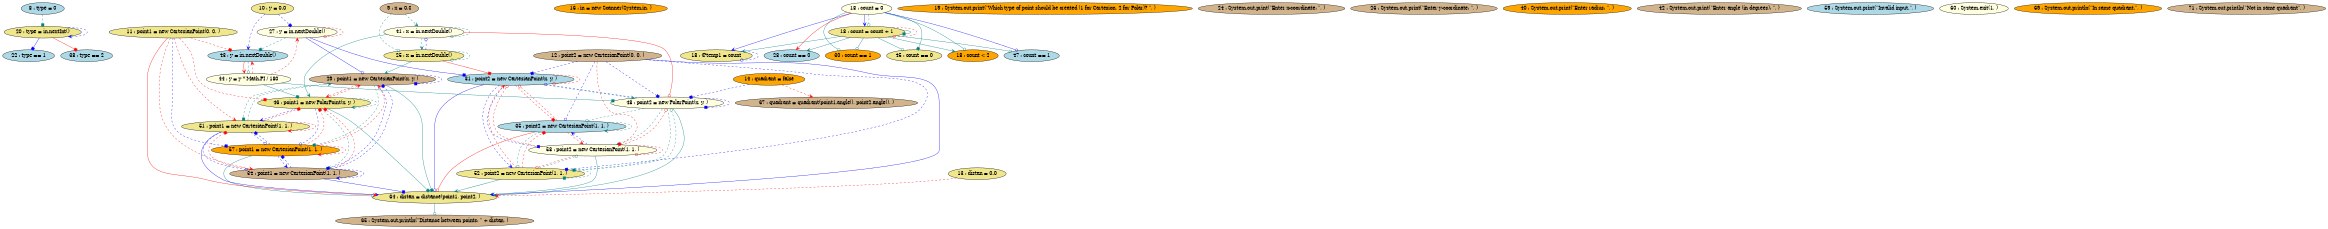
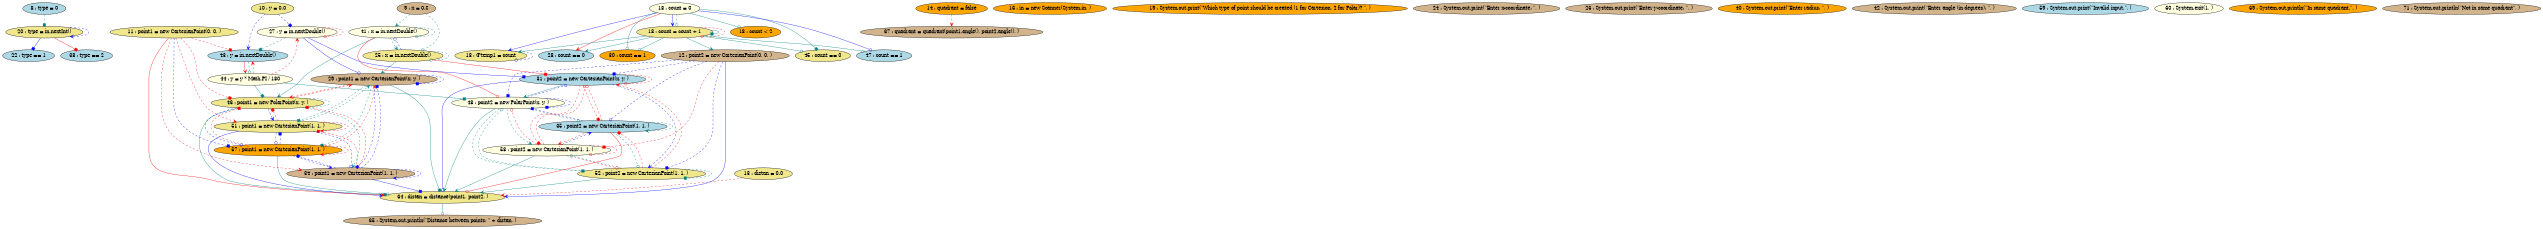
  digraph {
    node [fillcolor=khaki style=filled]
    edge [arrowhead=vee color=teal style=dashed]
    "8 : type = 0" [fillcolor=lightblue]
    "20 : type = in.nextInt()"
    "22 : type == 1" [fillcolor=lightblue]
    "38 : type == 2" [fillcolor=lightblue]
    "9 : x = 0.0" [fillcolor=tan]
    "41 : x = in.nextDouble()" [fillcolor=lightyellow]
    "25 : x = in.nextDouble()"
    "46 : point1 = new PolarPoint(x, y, )"
    "48 : point2 = new PolarPoint(x, y, )" [fillcolor=lightyellow]
    "29 : point1 = new CartesianPoint(x, y, )" [fillcolor=tan]
    "31 : point2 = new CartesianPoint(x, y, )" [fillcolor=lightblue]
    "64 : distan = distance(point1, point2, )"
    "34 : point1 = new CartesianPoint(1, 1, )" [fillcolor=tan]
    "57 : point1 = new CartesianPoint(1, 1, )" [fillcolor=orange]
    "51 : point1 = new CartesianPoint(1, 1, )"
    "52 : point2 = new CartesianPoint(1, 1, )"
    "58 : point2 = new CartesianPoint(1, 1, )" [fillcolor=lightyellow]
    "35 : point2 = new CartesianPoint(1, 1, )" [fillcolor=lightblue]
    "27 : y = in.nextDouble()" [fillcolor=lightyellow]
    "10 : y = 0.0"
    "43 : y = in.nextDouble()" [fillcolor=lightblue]
    "44 : y = y * Math.PI / 180" [fillcolor=lightyellow]
    "11 : point1 = new CartesianPoint(0, 0, )"
    "65 : System.out.println(\"Distance between points: \" + distan, )" [fillcolor=tan]
    "12 : point2 = new CartesianPoint(0, 0, )" [fillcolor=tan]
    "13 : distan = 0.0"
    "14 : quadrant = false" [fillcolor=orange]
    "67 : quadrant = quadrant(point1.angle(), point2.angle(), )" [fillcolor=tan]
    "16 : in = new Scanner(System.in, )" [fillcolor=orange]
    "18 : count = 0" [fillcolor=lightyellow]
    "18 : @temp1 = count"
    "28 : count == 0" [fillcolor=lightblue]
    "30 : count == 1" [fillcolor=orange]
    "45 : count == 0"
    "18 : count = count + 1"
    "18 : count < 2" [fillcolor=orange]
    "47 : count == 1" [fillcolor=lightblue]
    "19 : System.out.print(\"Which type of point should be created (1 for Cartesion, 2 for Polar)? \", )" [fillcolor=orange]
    "24 : System.out.print(\"Enter x-coordinate: \", )" [fillcolor=tan]
    "26 : System.out.print(\"Enter y-coordinate: \", )" [fillcolor=tan]
    "40 : System.out.print(\"Enter radius: \", )" [fillcolor=orange]
    "42 : System.out.print(\"Enter angle (in degrees): \", )" [fillcolor=tan]
    "59 : System.out.print(\"Invalid input.\", )" [fillcolor=lightblue]
    "60 : System.exit(1, )" [fillcolor=lightyellow]
    "69 : System.out.println(\"In same quadrant.\", )" [fillcolor=orange]
    "71 : System.out.println(\"Not in same quadrant\", )" [fillcolor=tan]
    "8 : type = 0" -> "20 : type = in.nextInt()" [arrowhead=box]
    "20 : type = in.nextInt()" -> "20 : type = in.nextInt()" [color=blue]
    "20 : type = in.nextInt()" -> "22 : type == 1" [arrowhead=box color=blue style=""]
    "20 : type = in.nextInt()" -> "38 : type == 2" [arrowhead=box color=red style=""]
    "9 : x = 0.0" -> "41 : x = in.nextDouble()"
    "9 : x = 0.0" -> "25 : x = in.nextDouble()" [arrowhead=odot]
    "41 : x = in.nextDouble()" -> "41 : x = in.nextDouble()" [arrowhead=odot]
    "41 : x = in.nextDouble()" -> "25 : x = in.nextDouble()"
    "41 : x = in.nextDouble()" -> "46 : point1 = new PolarPoint(x, y, )" [style=""]
    "41 : x = in.nextDouble()" -> "48 : point2 = new PolarPoint(x, y, )" [arrowhead=odot color=red style=""]
    "25 : x = in.nextDouble()" -> "41 : x = in.nextDouble()" [arrowhead=odot color=blue]
    "25 : x = in.nextDouble()" -> "25 : x = in.nextDouble()" [arrowhead=odot]
    "25 : x = in.nextDouble()" -> "29 : point1 = new CartesianPoint(x, y, )" [style=""]
    "25 : x = in.nextDouble()" -> "31 : point2 = new CartesianPoint(x, y, )" [arrowhead=box color=red style=""]
    "46 : point1 = new PolarPoint(x, y, )" -> "46 : point1 = new PolarPoint(x, y, )"
    "46 : point1 = new PolarPoint(x, y, )" -> "29 : point1 = new CartesianPoint(x, y, )" [color=red]
    "46 : point1 = new PolarPoint(x, y, )" -> "64 : distan = distance(point1, point2, )" [arrowhead=box style=""]
    "46 : point1 = new PolarPoint(x, y, )" -> "34 : point1 = new CartesianPoint(1, 1, )"
    "46 : point1 = new PolarPoint(x, y, )" -> "57 : point1 = new CartesianPoint(1, 1, )" [arrowhead=odot color=blue]
    "46 : point1 = new PolarPoint(x, y, )" -> "51 : point1 = new CartesianPoint(1, 1, )" [color=blue]
    "48 : point2 = new PolarPoint(x, y, )" -> "48 : point2 = new PolarPoint(x, y, )" [arrowhead=box color=blue]
    "48 : point2 = new PolarPoint(x, y, )" -> "31 : point2 = new CartesianPoint(x, y, )" [arrowhead=odot color=blue]
    "48 : point2 = new PolarPoint(x, y, )" -> "64 : distan = distance(point1, point2, )" [style=""]
    "48 : point2 = new PolarPoint(x, y, )" -> "52 : point2 = new CartesianPoint(1, 1, )" [arrowhead=box]
    "48 : point2 = new PolarPoint(x, y, )" -> "58 : point2 = new CartesianPoint(1, 1, )"
    "48 : point2 = new PolarPoint(x, y, )" -> "35 : point2 = new CartesianPoint(1, 1, )" [arrowhead=odot]
    "29 : point1 = new CartesianPoint(x, y, )" -> "46 : point1 = new PolarPoint(x, y, )" [color=red]
    "29 : point1 = new CartesianPoint(x, y, )" -> "29 : point1 = new CartesianPoint(x, y, )" [arrowhead=box color=blue]
    "29 : point1 = new CartesianPoint(x, y, )" -> "64 : distan = distance(point1, point2, )" [arrowhead=box style=""]
    "29 : point1 = new CartesianPoint(x, y, )" -> "34 : point1 = new CartesianPoint(1, 1, )" [arrowhead=box color=blue]
    "29 : point1 = new CartesianPoint(x, y, )" -> "57 : point1 = new CartesianPoint(1, 1, )" [arrowhead=box]
    "29 : point1 = new CartesianPoint(x, y, )" -> "51 : point1 = new CartesianPoint(1, 1, )" [arrowhead=box]
-   "31 : point2 = new CartesianPoint(x, y, )" -> "48 : point2 = new PolarPoint(x, y, )"
+   "31 : point2 = new CartesianPoint(x, y, )" -> "48 : point2 = new PolarPoint(x, y, )" [style=solid]
    "31 : point2 = new CartesianPoint(x, y, )" -> "31 : point2 = new CartesianPoint(x, y, )" [arrowhead=odot color=red]
    "31 : point2 = new CartesianPoint(x, y, )" -> "64 : distan = distance(point1, point2, )" [arrowhead=odot color=blue style=""]
    "31 : point2 = new CartesianPoint(x, y, )" -> "52 : point2 = new CartesianPoint(1, 1, )" [color=blue]
-   "31 : point2 = new CartesianPoint(x, y, )" -> "58 : point2 = new CartesianPoint(1, 1, )" [arrowhead=box color=blue]
+   "31 : point2 = new CartesianPoint(x, y, )" -> "58 : point2 = new CartesianPoint(1, 1, )" [arrowhead=box color=red]
    "31 : point2 = new CartesianPoint(x, y, )" -> "35 : point2 = new CartesianPoint(1, 1, )" [arrowhead=box color=red]
    "64 : distan = distance(point1, point2, )" -> "65 : System.out.println(\"Distance between points: \" + distan, )" [arrowhead=odot style=""]
    "34 : point1 = new CartesianPoint(1, 1, )" -> "46 : point1 = new PolarPoint(x, y, )" [arrowhead=box color=red]
    "34 : point1 = new CartesianPoint(1, 1, )" -> "29 : point1 = new CartesianPoint(x, y, )" [arrowhead=box color=blue]
    "34 : point1 = new CartesianPoint(1, 1, )" -> "64 : distan = distance(point1, point2, )" [arrowhead=box color=blue style=""]
    "34 : point1 = new CartesianPoint(1, 1, )" -> "34 : point1 = new CartesianPoint(1, 1, )" [color=blue]
    "34 : point1 = new CartesianPoint(1, 1, )" -> "57 : point1 = new CartesianPoint(1, 1, )" [arrowhead=box color=blue]
    "34 : point1 = new CartesianPoint(1, 1, )" -> "51 : point1 = new CartesianPoint(1, 1, )" [arrowhead=box color=red]
    "57 : point1 = new CartesianPoint(1, 1, )" -> "46 : point1 = new PolarPoint(x, y, )" [arrowhead=box color=red]
    "57 : point1 = new CartesianPoint(1, 1, )" -> "29 : point1 = new CartesianPoint(x, y, )" [color=red]
    "57 : point1 = new CartesianPoint(1, 1, )" -> "64 : distan = distance(point1, point2, )" [arrowhead=odot style=""]
    "57 : point1 = new CartesianPoint(1, 1, )" -> "34 : point1 = new CartesianPoint(1, 1, )" [color=blue]
    "57 : point1 = new CartesianPoint(1, 1, )" -> "57 : point1 = new CartesianPoint(1, 1, )" [color=red]
    "57 : point1 = new CartesianPoint(1, 1, )" -> "51 : point1 = new CartesianPoint(1, 1, )" [arrowhead=box color=blue]
    "51 : point1 = new CartesianPoint(1, 1, )" -> "46 : point1 = new PolarPoint(x, y, )" [arrowhead=box color=red]
    "51 : point1 = new CartesianPoint(1, 1, )" -> "29 : point1 = new CartesianPoint(x, y, )"
    "51 : point1 = new CartesianPoint(1, 1, )" -> "64 : distan = distance(point1, point2, )" [color=blue style=""]
    "51 : point1 = new CartesianPoint(1, 1, )" -> "34 : point1 = new CartesianPoint(1, 1, )" [arrowhead=odot color=blue]
    "51 : point1 = new CartesianPoint(1, 1, )" -> "57 : point1 = new CartesianPoint(1, 1, )" [arrowhead=odot color=blue]
    "51 : point1 = new CartesianPoint(1, 1, )" -> "51 : point1 = new CartesianPoint(1, 1, )" [color=red]
    "52 : point2 = new CartesianPoint(1, 1, )" -> "48 : point2 = new PolarPoint(x, y, )" [arrowhead=odot]
    "52 : point2 = new CartesianPoint(1, 1, )" -> "31 : point2 = new CartesianPoint(x, y, )" [color=red]
    "52 : point2 = new CartesianPoint(1, 1, )" -> "64 : distan = distance(point1, point2, )" [style=""]
    "52 : point2 = new CartesianPoint(1, 1, )" -> "52 : point2 = new CartesianPoint(1, 1, )" [arrowhead=box]
    "52 : point2 = new CartesianPoint(1, 1, )" -> "58 : point2 = new CartesianPoint(1, 1, )" [arrowhead=odot]
    "52 : point2 = new CartesianPoint(1, 1, )" -> "35 : point2 = new CartesianPoint(1, 1, )" [arrowhead=box color=red]
    "58 : point2 = new CartesianPoint(1, 1, )" -> "48 : point2 = new PolarPoint(x, y, )" [arrowhead=odot color=red]
    "58 : point2 = new CartesianPoint(1, 1, )" -> "31 : point2 = new CartesianPoint(x, y, )" [arrowhead=odot color=red]
    "58 : point2 = new CartesianPoint(1, 1, )" -> "64 : distan = distance(point1, point2, )" [style=""]
    "58 : point2 = new CartesianPoint(1, 1, )" -> "52 : point2 = new CartesianPoint(1, 1, )" [arrowhead=odot color=red]
    "58 : point2 = new CartesianPoint(1, 1, )" -> "58 : point2 = new CartesianPoint(1, 1, )" [arrowhead=odot color=red]
    "58 : point2 = new CartesianPoint(1, 1, )" -> "35 : point2 = new CartesianPoint(1, 1, )" [color=blue]
-   "14 : quadrant = false" -> "48 : point2 = new PolarPoint(x, y, )" [arrowhead=box color=blue]
+   "35 : point2 = new CartesianPoint(1, 1, )" -> "48 : point2 = new PolarPoint(x, y, )" [arrowhead=box color=blue]
    "35 : point2 = new CartesianPoint(1, 1, )" -> "31 : point2 = new CartesianPoint(x, y, )" [arrowhead=odot color=red]
    "35 : point2 = new CartesianPoint(1, 1, )" -> "64 : distan = distance(point1, point2, )" [arrowhead=odot color=red style=""]
    "35 : point2 = new CartesianPoint(1, 1, )" -> "52 : point2 = new CartesianPoint(1, 1, )" [arrowhead=odot]
    "35 : point2 = new CartesianPoint(1, 1, )" -> "58 : point2 = new CartesianPoint(1, 1, )" [color=red]
    "35 : point2 = new CartesianPoint(1, 1, )" -> "35 : point2 = new CartesianPoint(1, 1, )"
    "27 : y = in.nextDouble()" -> "29 : point1 = new CartesianPoint(x, y, )" [arrowhead=odot color=blue style=""]
    "27 : y = in.nextDouble()" -> "31 : point2 = new CartesianPoint(x, y, )" [arrowhead=box color=blue style=""]
    "27 : y = in.nextDouble()" -> "27 : y = in.nextDouble()" [arrowhead=odot color=red]
    "27 : y = in.nextDouble()" -> "43 : y = in.nextDouble()" [arrowhead=box]
    "10 : y = 0.0" -> "27 : y = in.nextDouble()" [arrowhead=box color=blue]
    "10 : y = 0.0" -> "43 : y = in.nextDouble()" [color=blue]
    "43 : y = in.nextDouble()" -> "44 : y = y * Math.PI / 180" [color=red style=""]
    "43 : y = in.nextDouble()" -> "44 : y = y * Math.PI / 180" [arrowhead=odot]
    "44 : y = y * Math.PI / 180" -> "46 : point1 = new PolarPoint(x, y, )" [arrowhead=box style=""]
    "44 : y = y * Math.PI / 180" -> "48 : point2 = new PolarPoint(x, y, )" [arrowhead=box style=""]
    "44 : y = y * Math.PI / 180" -> "27 : y = in.nextDouble()" [color=red]
    "44 : y = y * Math.PI / 180" -> "43 : y = in.nextDouble()" [color=red]
    "11 : point1 = new CartesianPoint(0, 0, )" -> "46 : point1 = new PolarPoint(x, y, )" [arrowhead=box color=red]
    "11 : point1 = new CartesianPoint(0, 0, )" -> "64 : distan = distance(point1, point2, )" [color=red style=""]
    "11 : point1 = new CartesianPoint(0, 0, )" -> "34 : point1 = new CartesianPoint(1, 1, )" [color=red]
    "11 : point1 = new CartesianPoint(0, 0, )" -> "57 : point1 = new CartesianPoint(1, 1, )" [arrowhead=box color=blue]
    "11 : point1 = new CartesianPoint(0, 0, )" -> "51 : point1 = new CartesianPoint(1, 1, )" [color=red]
    "11 : point1 = new CartesianPoint(0, 0, )" -> "43 : y = in.nextDouble()" [arrowhead=box color=red]
    "12 : point2 = new CartesianPoint(0, 0, )" -> "48 : point2 = new PolarPoint(x, y, )" [arrowhead=box color=blue]
    "12 : point2 = new CartesianPoint(0, 0, )" -> "31 : point2 = new CartesianPoint(x, y, )" [arrowhead=box color=blue]
    "12 : point2 = new CartesianPoint(0, 0, )" -> "64 : distan = distance(point1, point2, )" [color=blue style=""]
    "12 : point2 = new CartesianPoint(0, 0, )" -> "52 : point2 = new CartesianPoint(1, 1, )" [arrowhead=box color=blue]
    "12 : point2 = new CartesianPoint(0, 0, )" -> "58 : point2 = new CartesianPoint(1, 1, )" [arrowhead=box color=red]
    "12 : point2 = new CartesianPoint(0, 0, )" -> "35 : point2 = new CartesianPoint(1, 1, )" [arrowhead=odot color=blue]
    "13 : distan = 0.0" -> "64 : distan = distance(point1, point2, )" [color=red]
    "14 : quadrant = false" -> "67 : quadrant = quadrant(point1.angle(), point2.angle(), )" [color=red]
    "18 : count = 0" -> "18 : @temp1 = count" [color=blue style=""]
    "18 : count = 0" -> "28 : count == 0" [color=red style=""]
    "18 : count = 0" -> "30 : count == 1" [arrowhead=odot style=""]
    "18 : count = 0" -> "45 : count == 0" [arrowhead=box style=""]
    "18 : count = 0" -> "18 : count = count + 1" [color=blue style=""]
    "18 : count = 0" -> "18 : count = count + 1" [arrowhead=odot]
    "18 : count = 0" -> "18 : count < 2" [arrowhead=odot style=""]
    "18 : count = 0" -> "47 : count == 1" [arrowhead=odot color=blue style=""]
    "18 : @temp1 = count" -> "18 : @temp1 = count" [arrowhead=odot color=blue]
    "18 : count = count + 1" -> "18 : @temp1 = count" [style=""]
    "18 : count = count + 1" -> "28 : count == 0" [style=""]
    "18 : count = count + 1" -> "30 : count == 1" [arrowhead=odot style=""]
    "18 : count = count + 1" -> "45 : count == 0" [arrowhead=odot style=""]
    "18 : count = count + 1" -> "18 : count = count + 1" [arrowhead=box style=""]
    "18 : count = count + 1" -> "18 : count = count + 1" [arrowhead=odot color=red]
-   "18 : count = count + 1" -> "18 : count < 2" [style=""]
+   "18 : count = count + 1" -> "12 : point2 = new CartesianPoint(0, 0, )" [style=""]
    "18 : count = count + 1" -> "47 : count == 1" [arrowhead=odot style=""]
  }
